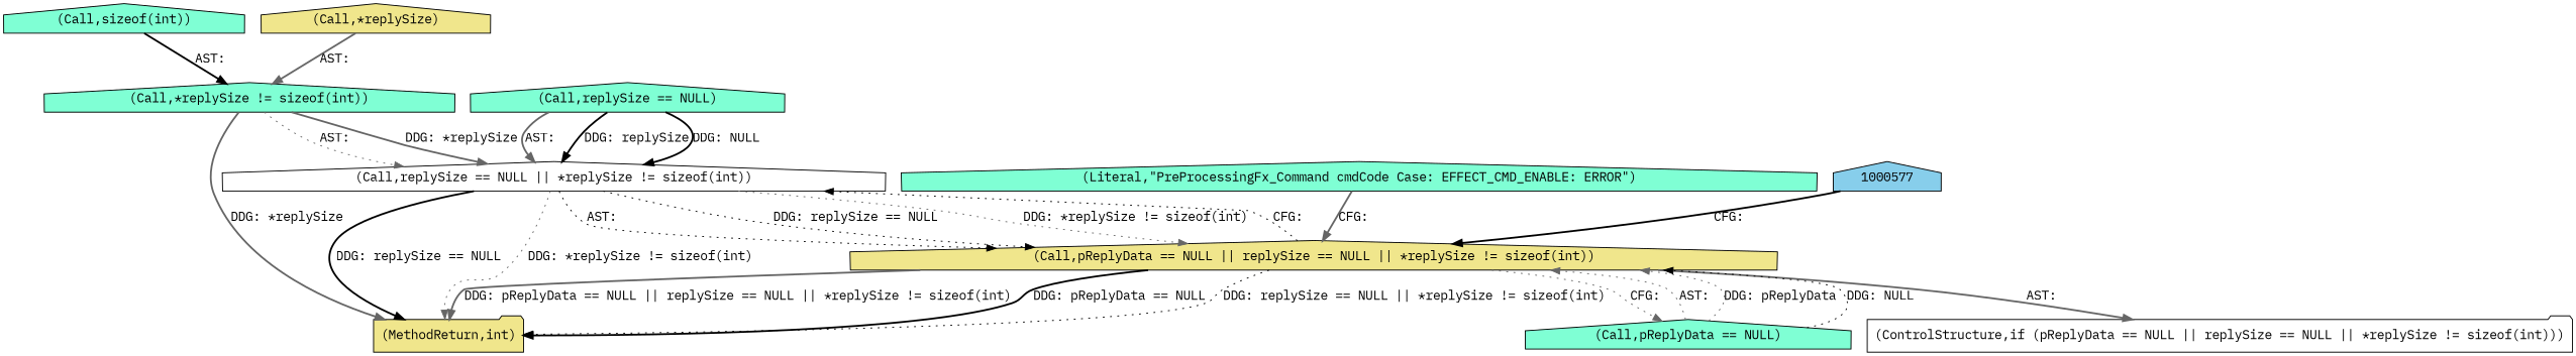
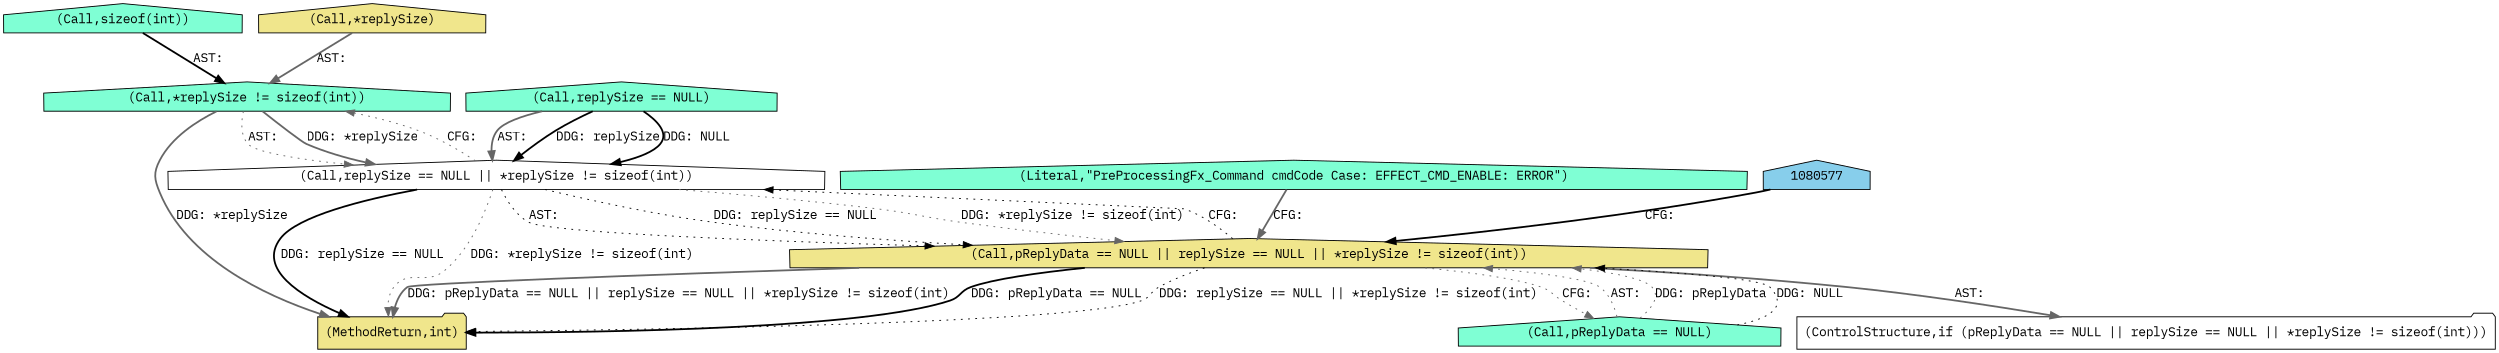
  digraph {
    fontname="IBM Plex Mono"
    node [fillcolor=aquamarine fontname="IBM Plex Mono" shape=house style=filled]
    edge [color=gray40 fontname="IBM Plex Mono" style=bold]
    n1 [label="(Call,*replySize != sizeof(int))"]
    n2 [fillcolor=white label="(Call,replySize == NULL || *replySize != sizeof(int))"]
    n3 [fillcolor=khaki label="(MethodReturn,int)" shape=folder]
    n4 [fillcolor=khaki label="(Call,pReplyData == NULL || replySize == NULL || *replySize != sizeof(int))"]
    n5 [label="(Call,sizeof(int))"]
    n6 [label="(Call,pReplyData == NULL)"]
    n7 [fillcolor=white label="(ControlStructure,if (pReplyData == NULL || replySize == NULL || *replySize != sizeof(int)))" shape=folder]
    n8 [label="(Call,replySize == NULL)"]
    n9 [label="(Literal,\"PreProcessingFx_Command cmdCode Case: EFFECT_CMD_ENABLE: ERROR\")"]
    n10 [fillcolor=khaki label="(Call,*replySize)"]
-   1000577 [fillcolor=skyblue]
+   1000577 [fillcolor=skyblue label=1080577]
    n1 -> n2 [label="AST: " style=dotted]
    n1 -> n2 [label="DDG: *replySize"]
    n1 -> n3 [label="DDG: *replySize"]
+   n2 -> n1 [label="CFG: " style=dotted]
    n2 -> n3 [color=black label="DDG: replySize == NULL"]
    n2 -> n3 [label="DDG: *replySize != sizeof(int)" style=dotted]
    n2 -> n4 [color=black label="AST: " style=dotted]
    n2 -> n4 [color=black label="DDG: replySize == NULL" style=dotted]
    n2 -> n4 [label="DDG: *replySize != sizeof(int)" style=dotted]
    n4 -> n2 [color=black label="CFG: " style=dotted]
    n4 -> n3 [label="DDG: pReplyData == NULL || replySize == NULL || *replySize != sizeof(int)"]
    n4 -> n3 [color=black label="DDG: pReplyData == NULL"]
    n4 -> n3 [color=black label="DDG: replySize == NULL || *replySize != sizeof(int)" style=dotted]
    n4 -> n6 [label="CFG: " style=dotted]
    n4 -> n7 [label="AST: "]
    n5 -> n1 [color=black label="AST: "]
    n6 -> n4 [label="AST: " style=dotted]
    n6 -> n4 [label="DDG: pReplyData" style=dotted]
    n6 -> n4 [color=black label="DDG: NULL" style=dotted]
    n8 -> n2 [label="AST: "]
    n8 -> n2 [color=black label="DDG: replySize"]
    n8 -> n2 [color=black label="DDG: NULL"]
    n9 -> n4 [label="CFG: "]
    n10 -> n1 [label="AST: "]
    1000577 -> n4 [color=black label="CFG: "]
  }
